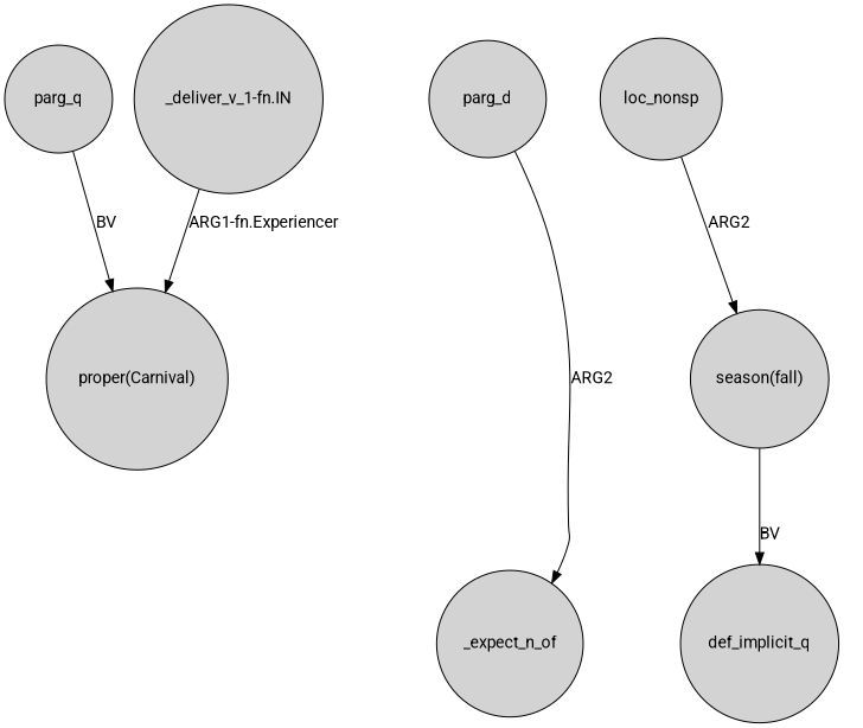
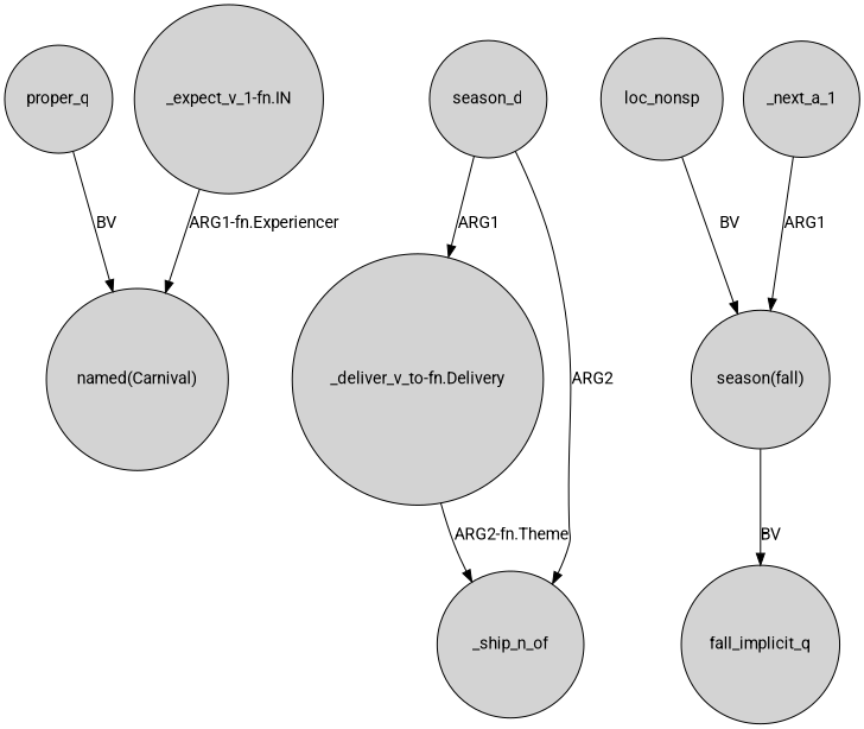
  digraph {
    fontname=Roboto
    node [fontname=Roboto shape=circle style=filled]
    edge [fontname=Roboto]
-   proper_q [label=parg_q]
-   "named(Carnival)" [label="proper(Carnival)"]
-   "_expect_v_1-fn.IN" [label="_deliver_v_1-fn.IN"]
-   _ship_n_of [label=_expect_n_of]
-   parg_d
+   proper_q
+   "named(Carnival)"
+   "_expect_v_1-fn.IN"
+   "_deliver_v_to-fn.Delivery"
+   _ship_n_of
+   parg_d [label=season_d]
    loc_nonsp
    "season(fall)"
-   def_implicit_q
+   def_implicit_q [label=fall_implicit_q]
+   _next_a_1
    proper_q -> "named(Carnival)" [label=BV]
    "_expect_v_1-fn.IN" -> "named(Carnival)" [label="ARG1-fn.Experiencer"]
+   "_deliver_v_to-fn.Delivery" -> _ship_n_of [label="ARG2-fn.Theme"]
+   parg_d -> "_deliver_v_to-fn.Delivery" [label=ARG1]
    parg_d -> _ship_n_of [label=ARG2]
-   loc_nonsp -> "season(fall)" [label=ARG2]
+   loc_nonsp -> "season(fall)" [label=BV]
    "season(fall)" -> def_implicit_q [label=BV]
+   _next_a_1 -> "season(fall)" [label=ARG1]
  }
